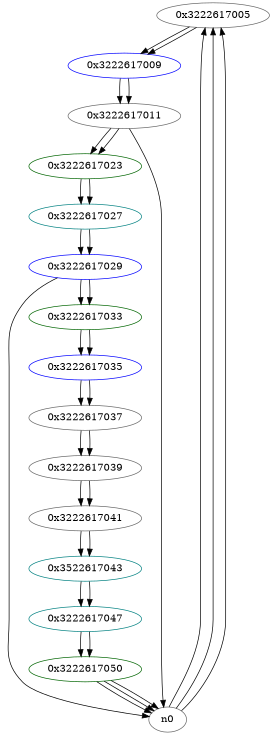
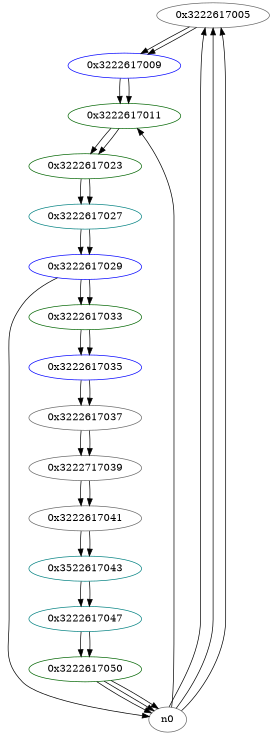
  digraph {
    node [color=gray40]
    n1 [label="0x3222617005"]
    n2 [color=blue label="0x3222617009"]
-   n3 [label="0x3222617011"]
+   n3 [color=darkgreen label="0x3222617011"]
    n4 [color=darkgreen label="0x3222617023"]
    n0
    n5 [color=teal label="0x3222617027"]
    n6 [color=blue label="0x3222617029"]
    n7 [color=darkgreen label="0x3222617033"]
    n8 [color=blue label="0x3222617035"]
    n9 [label="0x3222617037"]
-   n10 [label="0x3222617039"]
+   n10 [label="0x3222717039"]
    n11 [label="0x3222617041"]
    n12 [color=teal label="0x3522617043"]
    n13 [color=teal label="0x3222617047"]
    n14 [color=darkgreen label="0x3222617050"]
    n1 -> n2
    n1 -> n2
    n2 -> n3
    n2 -> n3
    n3 -> n4
    n3 -> n4
-   n3 -> n0
+   n0 -> n3
    n4 -> n5
    n4 -> n5
    n0 -> n1
    n0 -> n1
    n0 -> n1
    n5 -> n6
    n5 -> n6
    n6 -> n0
    n6 -> n7
    n6 -> n7
    n7 -> n8
    n7 -> n8
    n8 -> n9
    n8 -> n9
    n9 -> n10
    n9 -> n10
    n10 -> n11
    n10 -> n11
    n11 -> n12
    n11 -> n12
    n12 -> n13
    n12 -> n13
    n13 -> n14
    n13 -> n14
    n14 -> n0
    n14 -> n0
    n14 -> n0
  }
